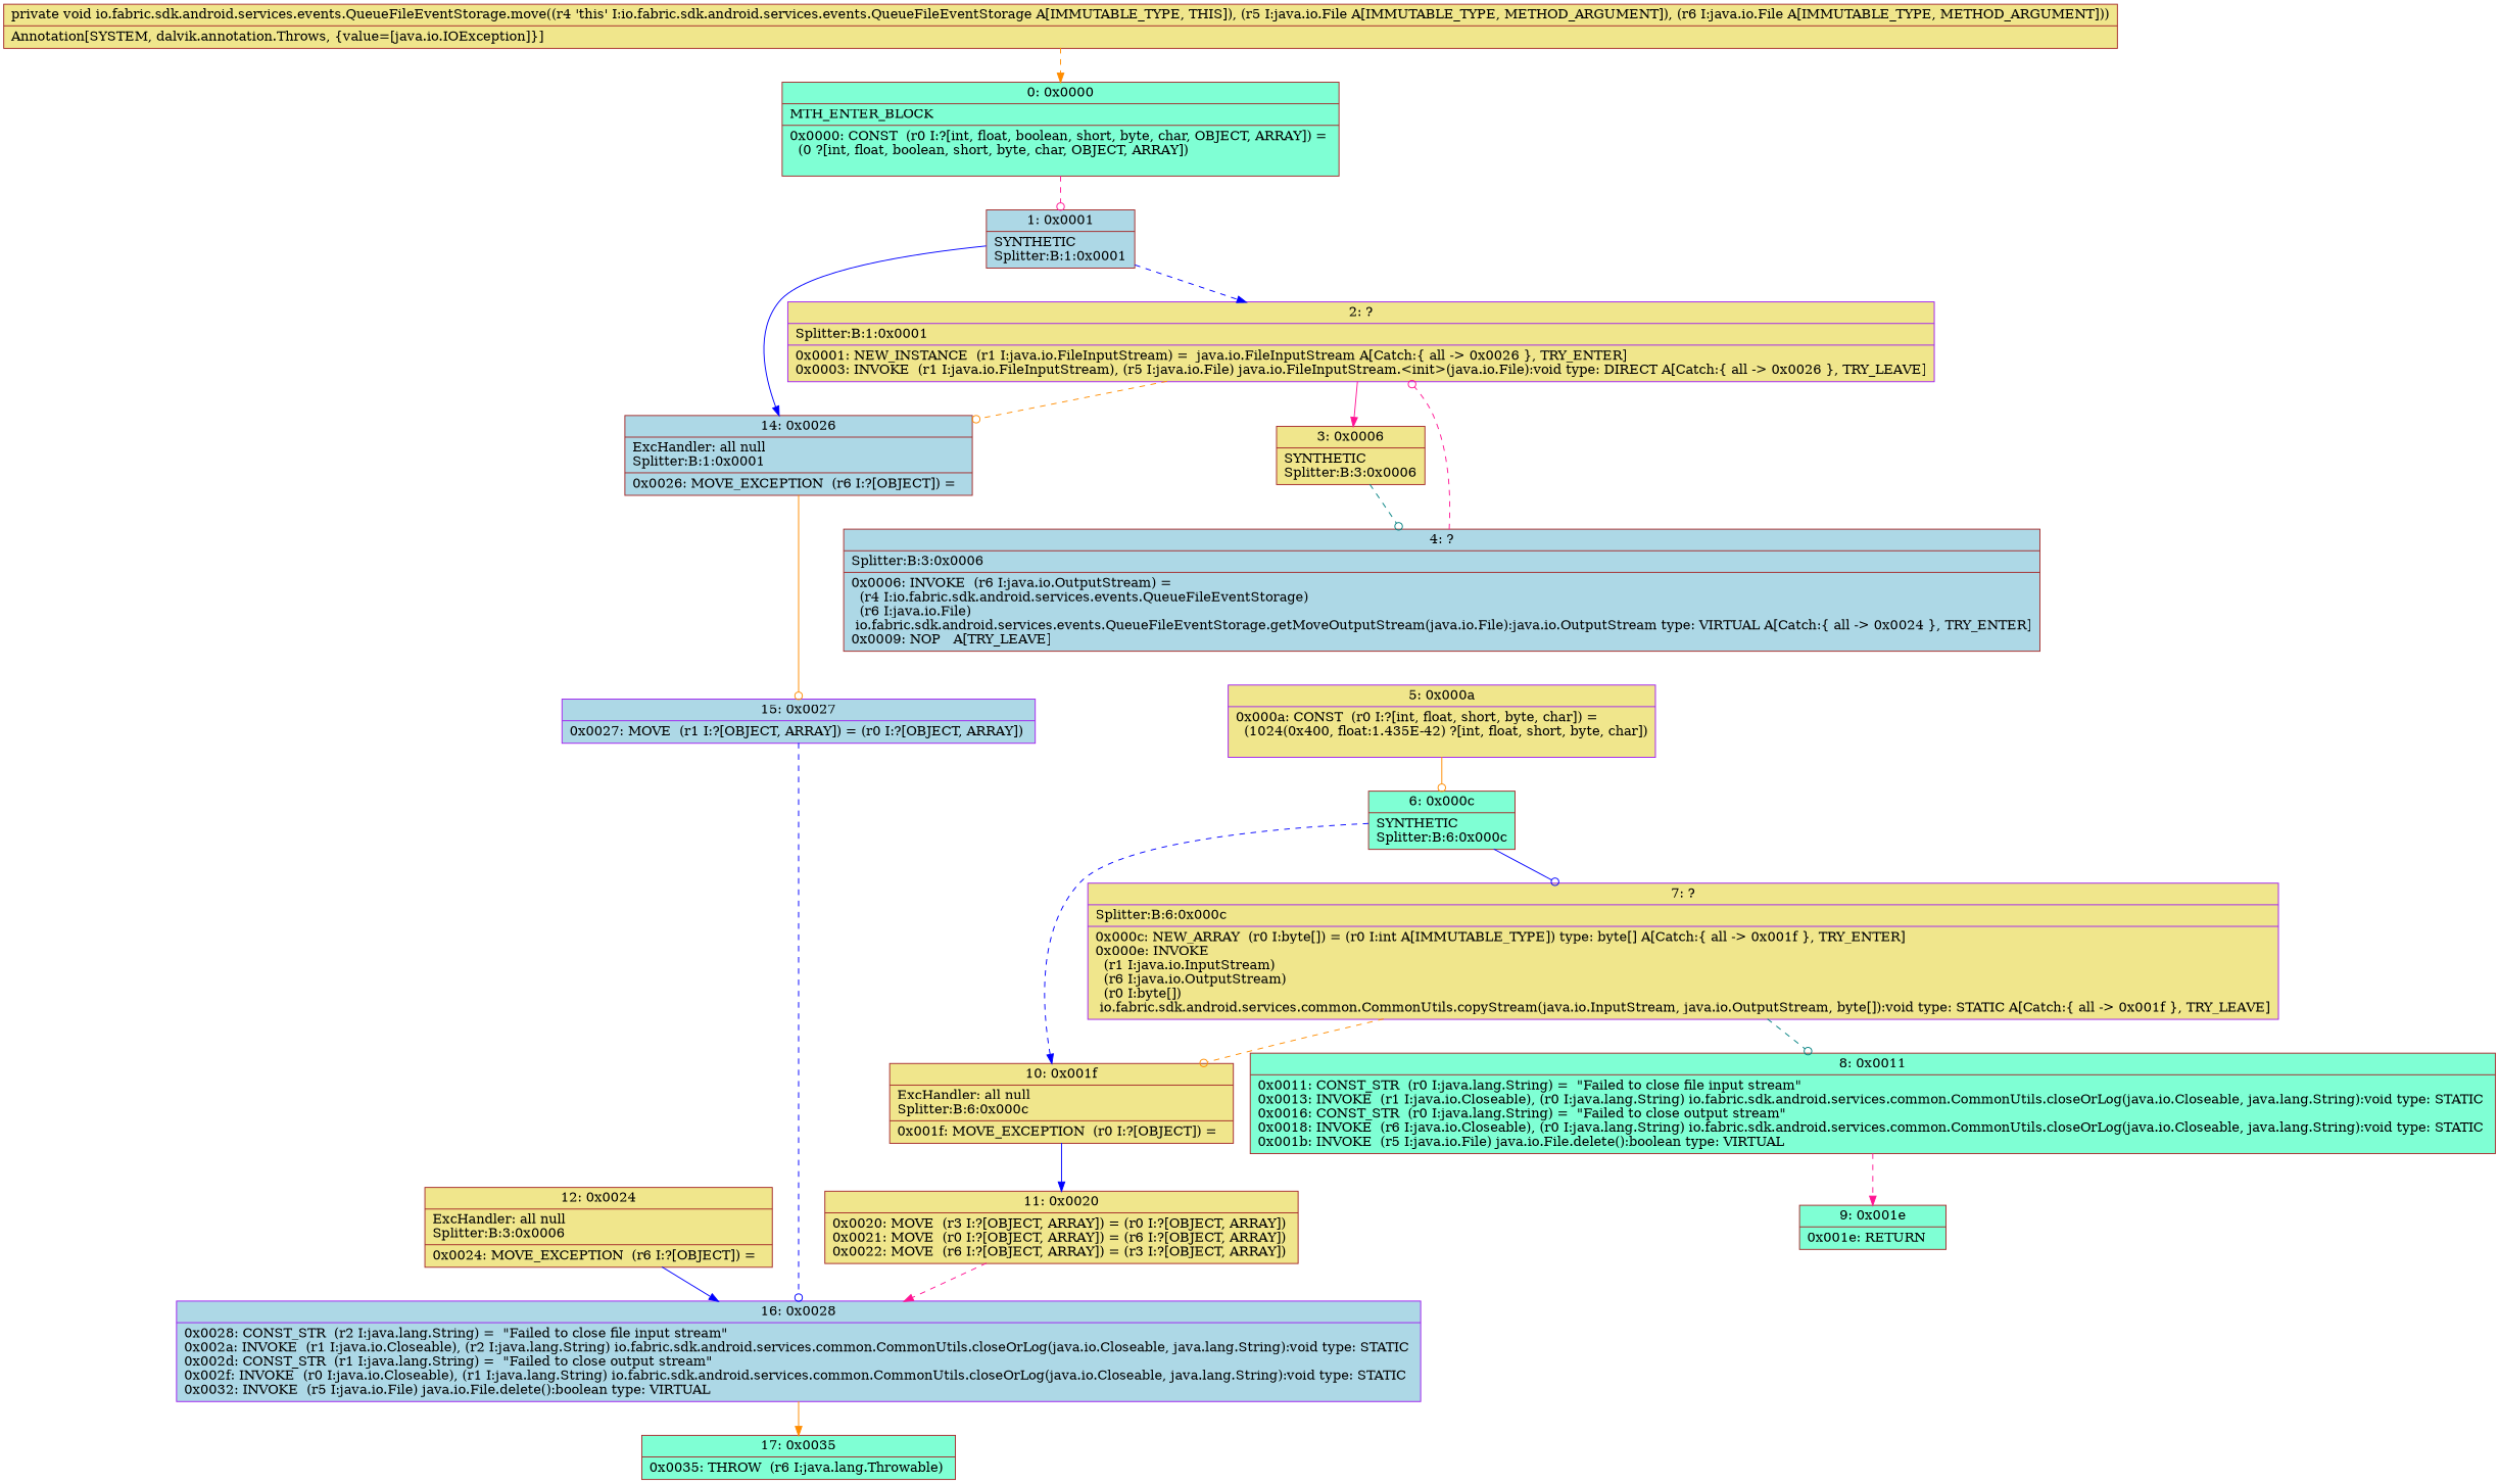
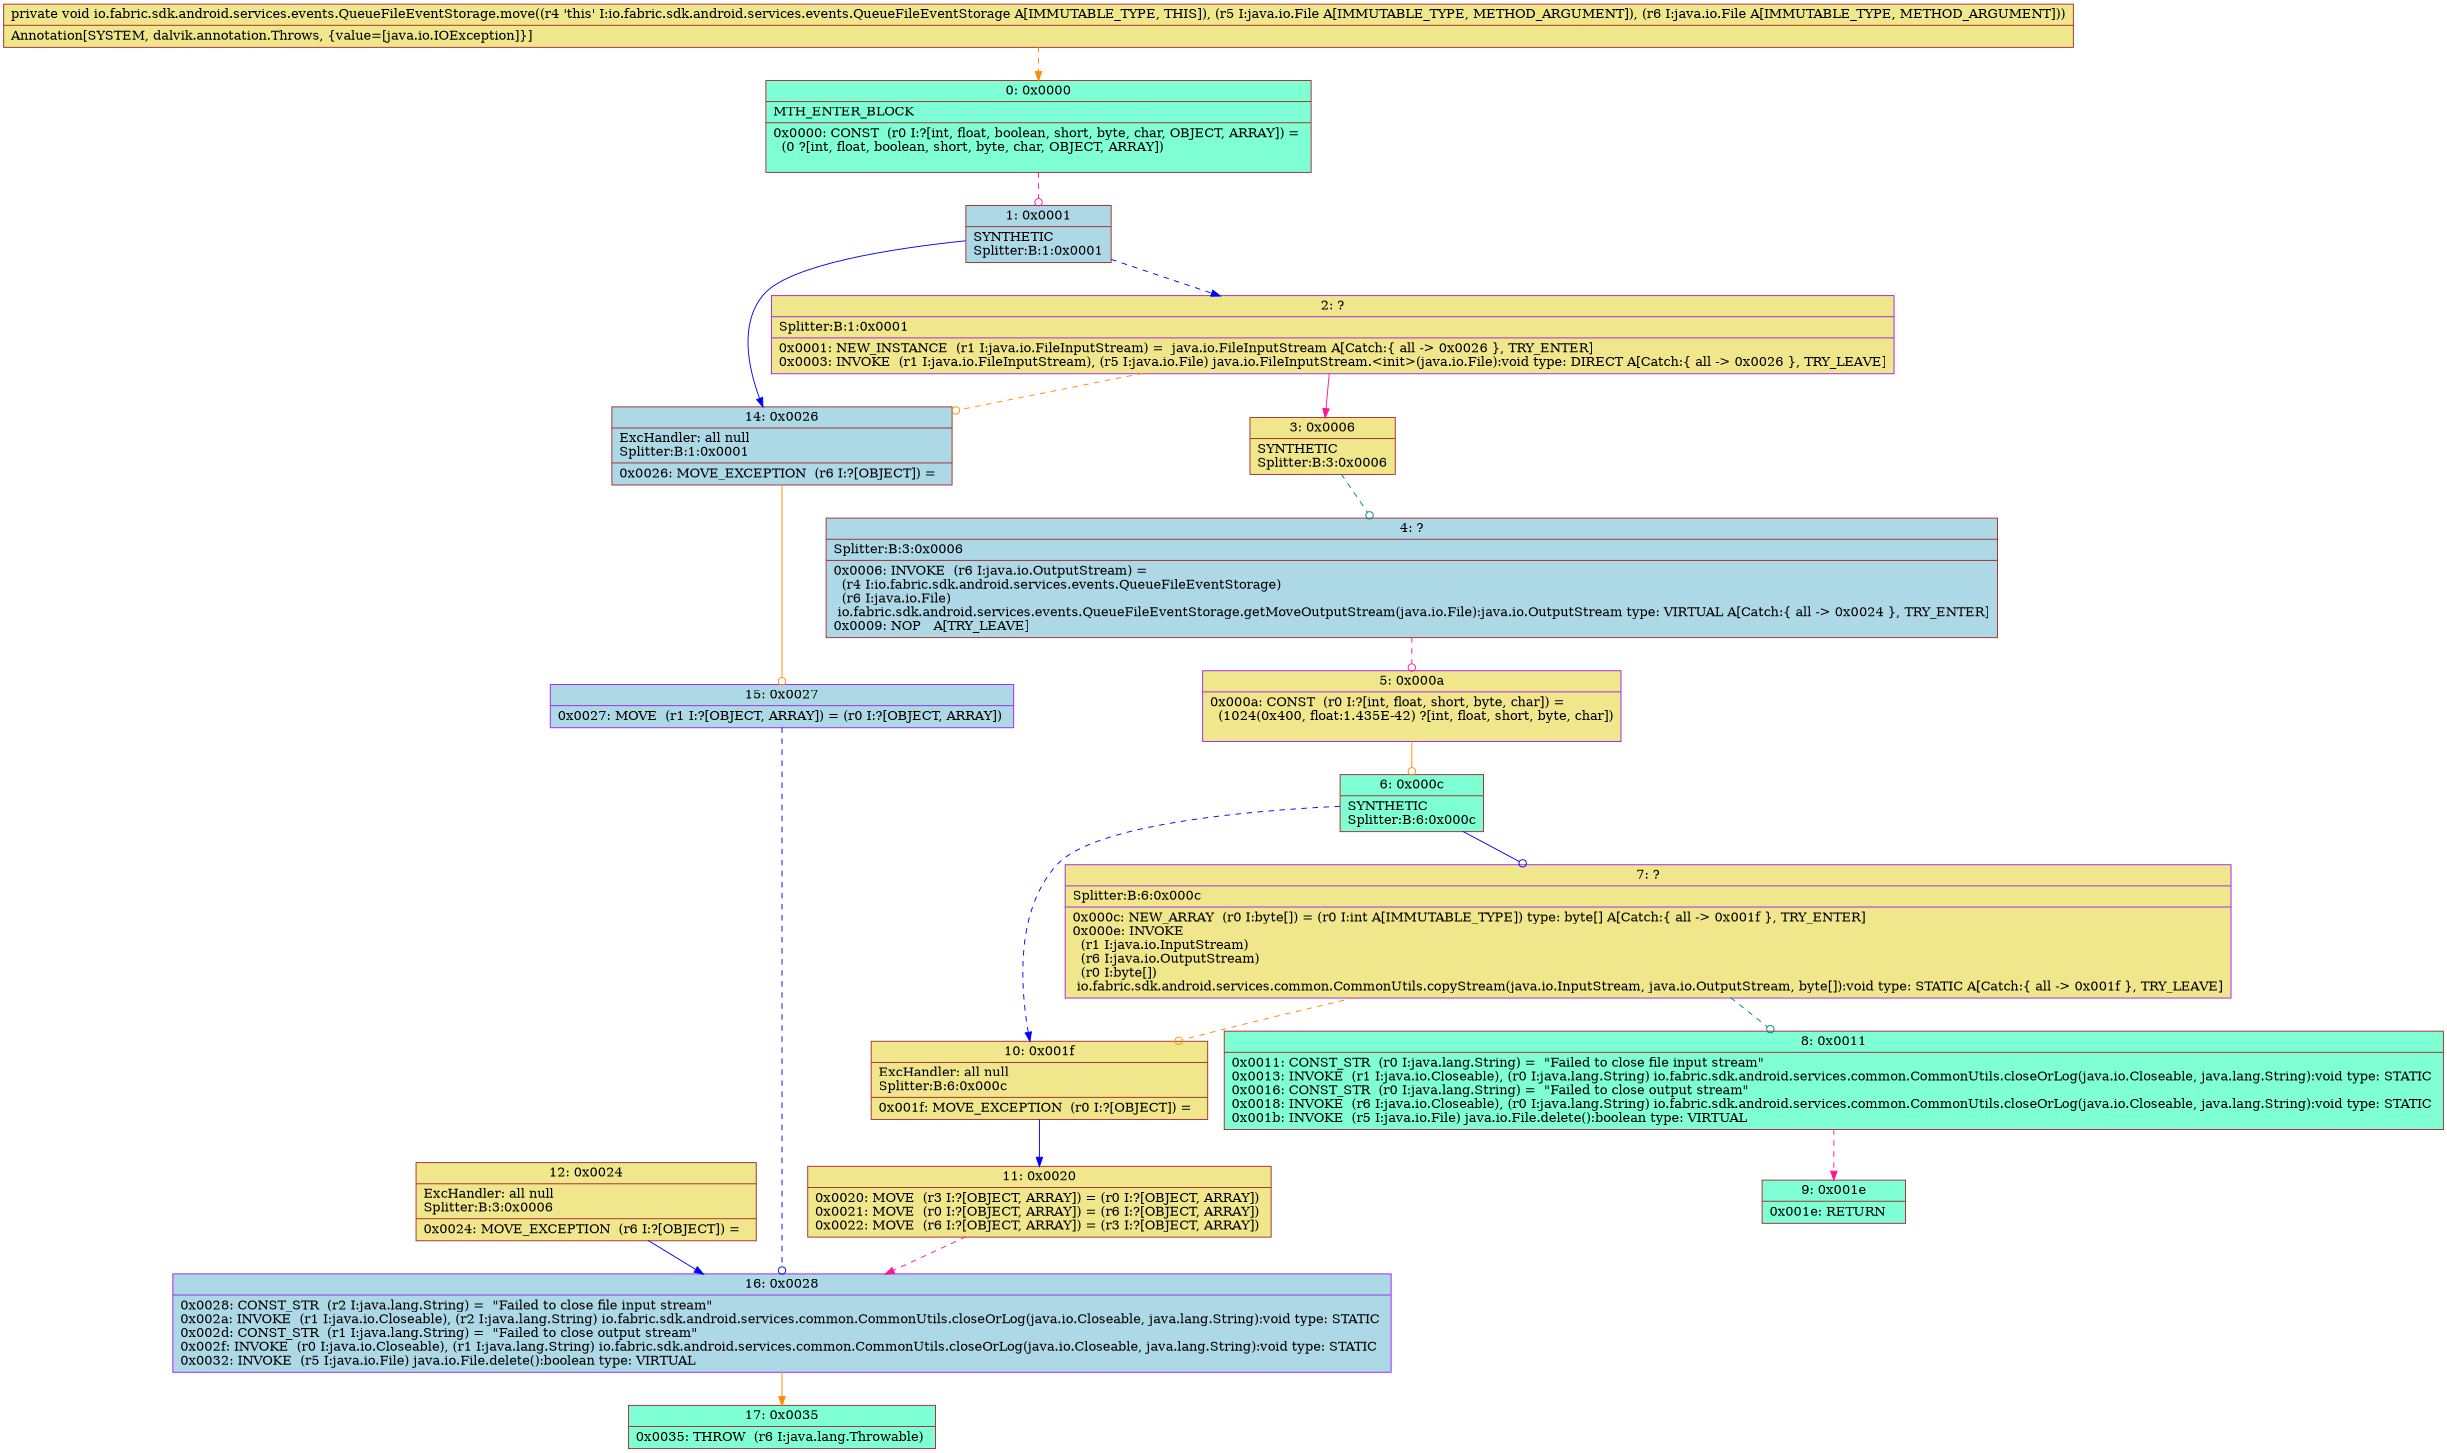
  digraph {
    node [color=brown fillcolor=khaki shape=record style=filled]
    edge [arrowhead=odot color=blue style=dashed]
    n1 [fillcolor=aquamarine label="{0\:\ 0x0000|MTH_ENTER_BLOCK\l|0x0000: CONST  (r0 I:?[int, float, boolean, short, byte, char, OBJECT, ARRAY]) = \l  (0 ?[int, float, boolean, short, byte, char, OBJECT, ARRAY])\l \l}"]
    n2 [fillcolor=lightblue label="{1\:\ 0x0001|SYNTHETIC\lSplitter:B:1:0x0001\l}"]
    n3 [color=purple label="{2\:\ ?|Splitter:B:1:0x0001\l|0x0001: NEW_INSTANCE  (r1 I:java.io.FileInputStream) =  java.io.FileInputStream A[Catch:\{ all \-\> 0x0026 \}, TRY_ENTER]\l0x0003: INVOKE  (r1 I:java.io.FileInputStream), (r5 I:java.io.File) java.io.FileInputStream.\<init\>(java.io.File):void type: DIRECT A[Catch:\{ all \-\> 0x0026 \}, TRY_LEAVE]\l}"]
    n4 [fillcolor=lightblue label="{14\:\ 0x0026|ExcHandler: all null\lSplitter:B:1:0x0001\l|0x0026: MOVE_EXCEPTION  (r6 I:?[OBJECT]) =  \l}"]
    n5 [label="{3\:\ 0x0006|SYNTHETIC\lSplitter:B:3:0x0006\l}"]
    n6 [color=purple fillcolor=lightblue label="{15\:\ 0x0027|0x0027: MOVE  (r1 I:?[OBJECT, ARRAY]) = (r0 I:?[OBJECT, ARRAY]) \l}"]
    n7 [fillcolor=lightblue label="{4\:\ ?|Splitter:B:3:0x0006\l|0x0006: INVOKE  (r6 I:java.io.OutputStream) = \l  (r4 I:io.fabric.sdk.android.services.events.QueueFileEventStorage)\l  (r6 I:java.io.File)\l io.fabric.sdk.android.services.events.QueueFileEventStorage.getMoveOutputStream(java.io.File):java.io.OutputStream type: VIRTUAL A[Catch:\{ all \-\> 0x0024 \}, TRY_ENTER]\l0x0009: NOP   A[TRY_LEAVE]\l}"]
    n8 [color=purple label="{5\:\ 0x000a|0x000a: CONST  (r0 I:?[int, float, short, byte, char]) = \l  (1024(0x400, float:1.435E\-42) ?[int, float, short, byte, char])\l \l}"]
    n9 [label="{12\:\ 0x0024|ExcHandler: all null\lSplitter:B:3:0x0006\l|0x0024: MOVE_EXCEPTION  (r6 I:?[OBJECT]) =  \l}"]
    n10 [color=purple fillcolor=lightblue label="{16\:\ 0x0028|0x0028: CONST_STR  (r2 I:java.lang.String) =  \"Failed to close file input stream\" \l0x002a: INVOKE  (r1 I:java.io.Closeable), (r2 I:java.lang.String) io.fabric.sdk.android.services.common.CommonUtils.closeOrLog(java.io.Closeable, java.lang.String):void type: STATIC \l0x002d: CONST_STR  (r1 I:java.lang.String) =  \"Failed to close output stream\" \l0x002f: INVOKE  (r0 I:java.io.Closeable), (r1 I:java.lang.String) io.fabric.sdk.android.services.common.CommonUtils.closeOrLog(java.io.Closeable, java.lang.String):void type: STATIC \l0x0032: INVOKE  (r5 I:java.io.File) java.io.File.delete():boolean type: VIRTUAL \l}"]
    n11 [fillcolor=aquamarine label="{6\:\ 0x000c|SYNTHETIC\lSplitter:B:6:0x000c\l}"]
    n12 [color=purple label="{7\:\ ?|Splitter:B:6:0x000c\l|0x000c: NEW_ARRAY  (r0 I:byte[]) = (r0 I:int A[IMMUTABLE_TYPE]) type: byte[] A[Catch:\{ all \-\> 0x001f \}, TRY_ENTER]\l0x000e: INVOKE  \l  (r1 I:java.io.InputStream)\l  (r6 I:java.io.OutputStream)\l  (r0 I:byte[])\l io.fabric.sdk.android.services.common.CommonUtils.copyStream(java.io.InputStream, java.io.OutputStream, byte[]):void type: STATIC A[Catch:\{ all \-\> 0x001f \}, TRY_LEAVE]\l}"]
    n13 [label="{10\:\ 0x001f|ExcHandler: all null\lSplitter:B:6:0x000c\l|0x001f: MOVE_EXCEPTION  (r0 I:?[OBJECT]) =  \l}"]
    n14 [fillcolor=aquamarine label="{8\:\ 0x0011|0x0011: CONST_STR  (r0 I:java.lang.String) =  \"Failed to close file input stream\" \l0x0013: INVOKE  (r1 I:java.io.Closeable), (r0 I:java.lang.String) io.fabric.sdk.android.services.common.CommonUtils.closeOrLog(java.io.Closeable, java.lang.String):void type: STATIC \l0x0016: CONST_STR  (r0 I:java.lang.String) =  \"Failed to close output stream\" \l0x0018: INVOKE  (r6 I:java.io.Closeable), (r0 I:java.lang.String) io.fabric.sdk.android.services.common.CommonUtils.closeOrLog(java.io.Closeable, java.lang.String):void type: STATIC \l0x001b: INVOKE  (r5 I:java.io.File) java.io.File.delete():boolean type: VIRTUAL \l}"]
    n15 [label="{11\:\ 0x0020|0x0020: MOVE  (r3 I:?[OBJECT, ARRAY]) = (r0 I:?[OBJECT, ARRAY]) \l0x0021: MOVE  (r0 I:?[OBJECT, ARRAY]) = (r6 I:?[OBJECT, ARRAY]) \l0x0022: MOVE  (r6 I:?[OBJECT, ARRAY]) = (r3 I:?[OBJECT, ARRAY]) \l}"]
    n16 [fillcolor=aquamarine label="{9\:\ 0x001e|0x001e: RETURN   \l}"]
    n17 [fillcolor=aquamarine label="{17\:\ 0x0035|0x0035: THROW  (r6 I:java.lang.Throwable) \l}"]
    n18 [label="{private void io.fabric.sdk.android.services.events.QueueFileEventStorage.move((r4 'this' I:io.fabric.sdk.android.services.events.QueueFileEventStorage A[IMMUTABLE_TYPE, THIS]), (r5 I:java.io.File A[IMMUTABLE_TYPE, METHOD_ARGUMENT]), (r6 I:java.io.File A[IMMUTABLE_TYPE, METHOD_ARGUMENT]))  | Annotation[SYSTEM, dalvik.annotation.Throws, \{value=[java.io.IOException]\}]\l}"]
    n1 -> n2 [color=deeppink]
    n2 -> n3 [arrowhead=normal]
    n2 -> n4 [arrowhead=normal style=solid]
    n3 -> n4 [color=darkorange]
    n3 -> n5 [arrowhead=normal color=deeppink style=solid]
    n4 -> n6 [color=darkorange style=solid]
    n5 -> n7 [color=teal]
    n6 -> n10
-   n7 -> n3 [color=deeppink]
+   n7 -> n8 [color=deeppink]
    n8 -> n11 [color=darkorange style=solid]
    n9 -> n10 [arrowhead=normal style=solid]
    n10 -> n17 [arrowhead=normal color=darkorange style=solid]
    n11 -> n12 [style=solid]
    n11 -> n13 [arrowhead=normal]
    n12 -> n13 [color=darkorange]
    n12 -> n14 [color=teal]
    n13 -> n15 [arrowhead=normal style=solid]
    n14 -> n16 [arrowhead=normal color=deeppink]
    n15 -> n10 [arrowhead=normal color=deeppink]
    n18 -> n1 [arrowhead=normal color=darkorange]
  }
